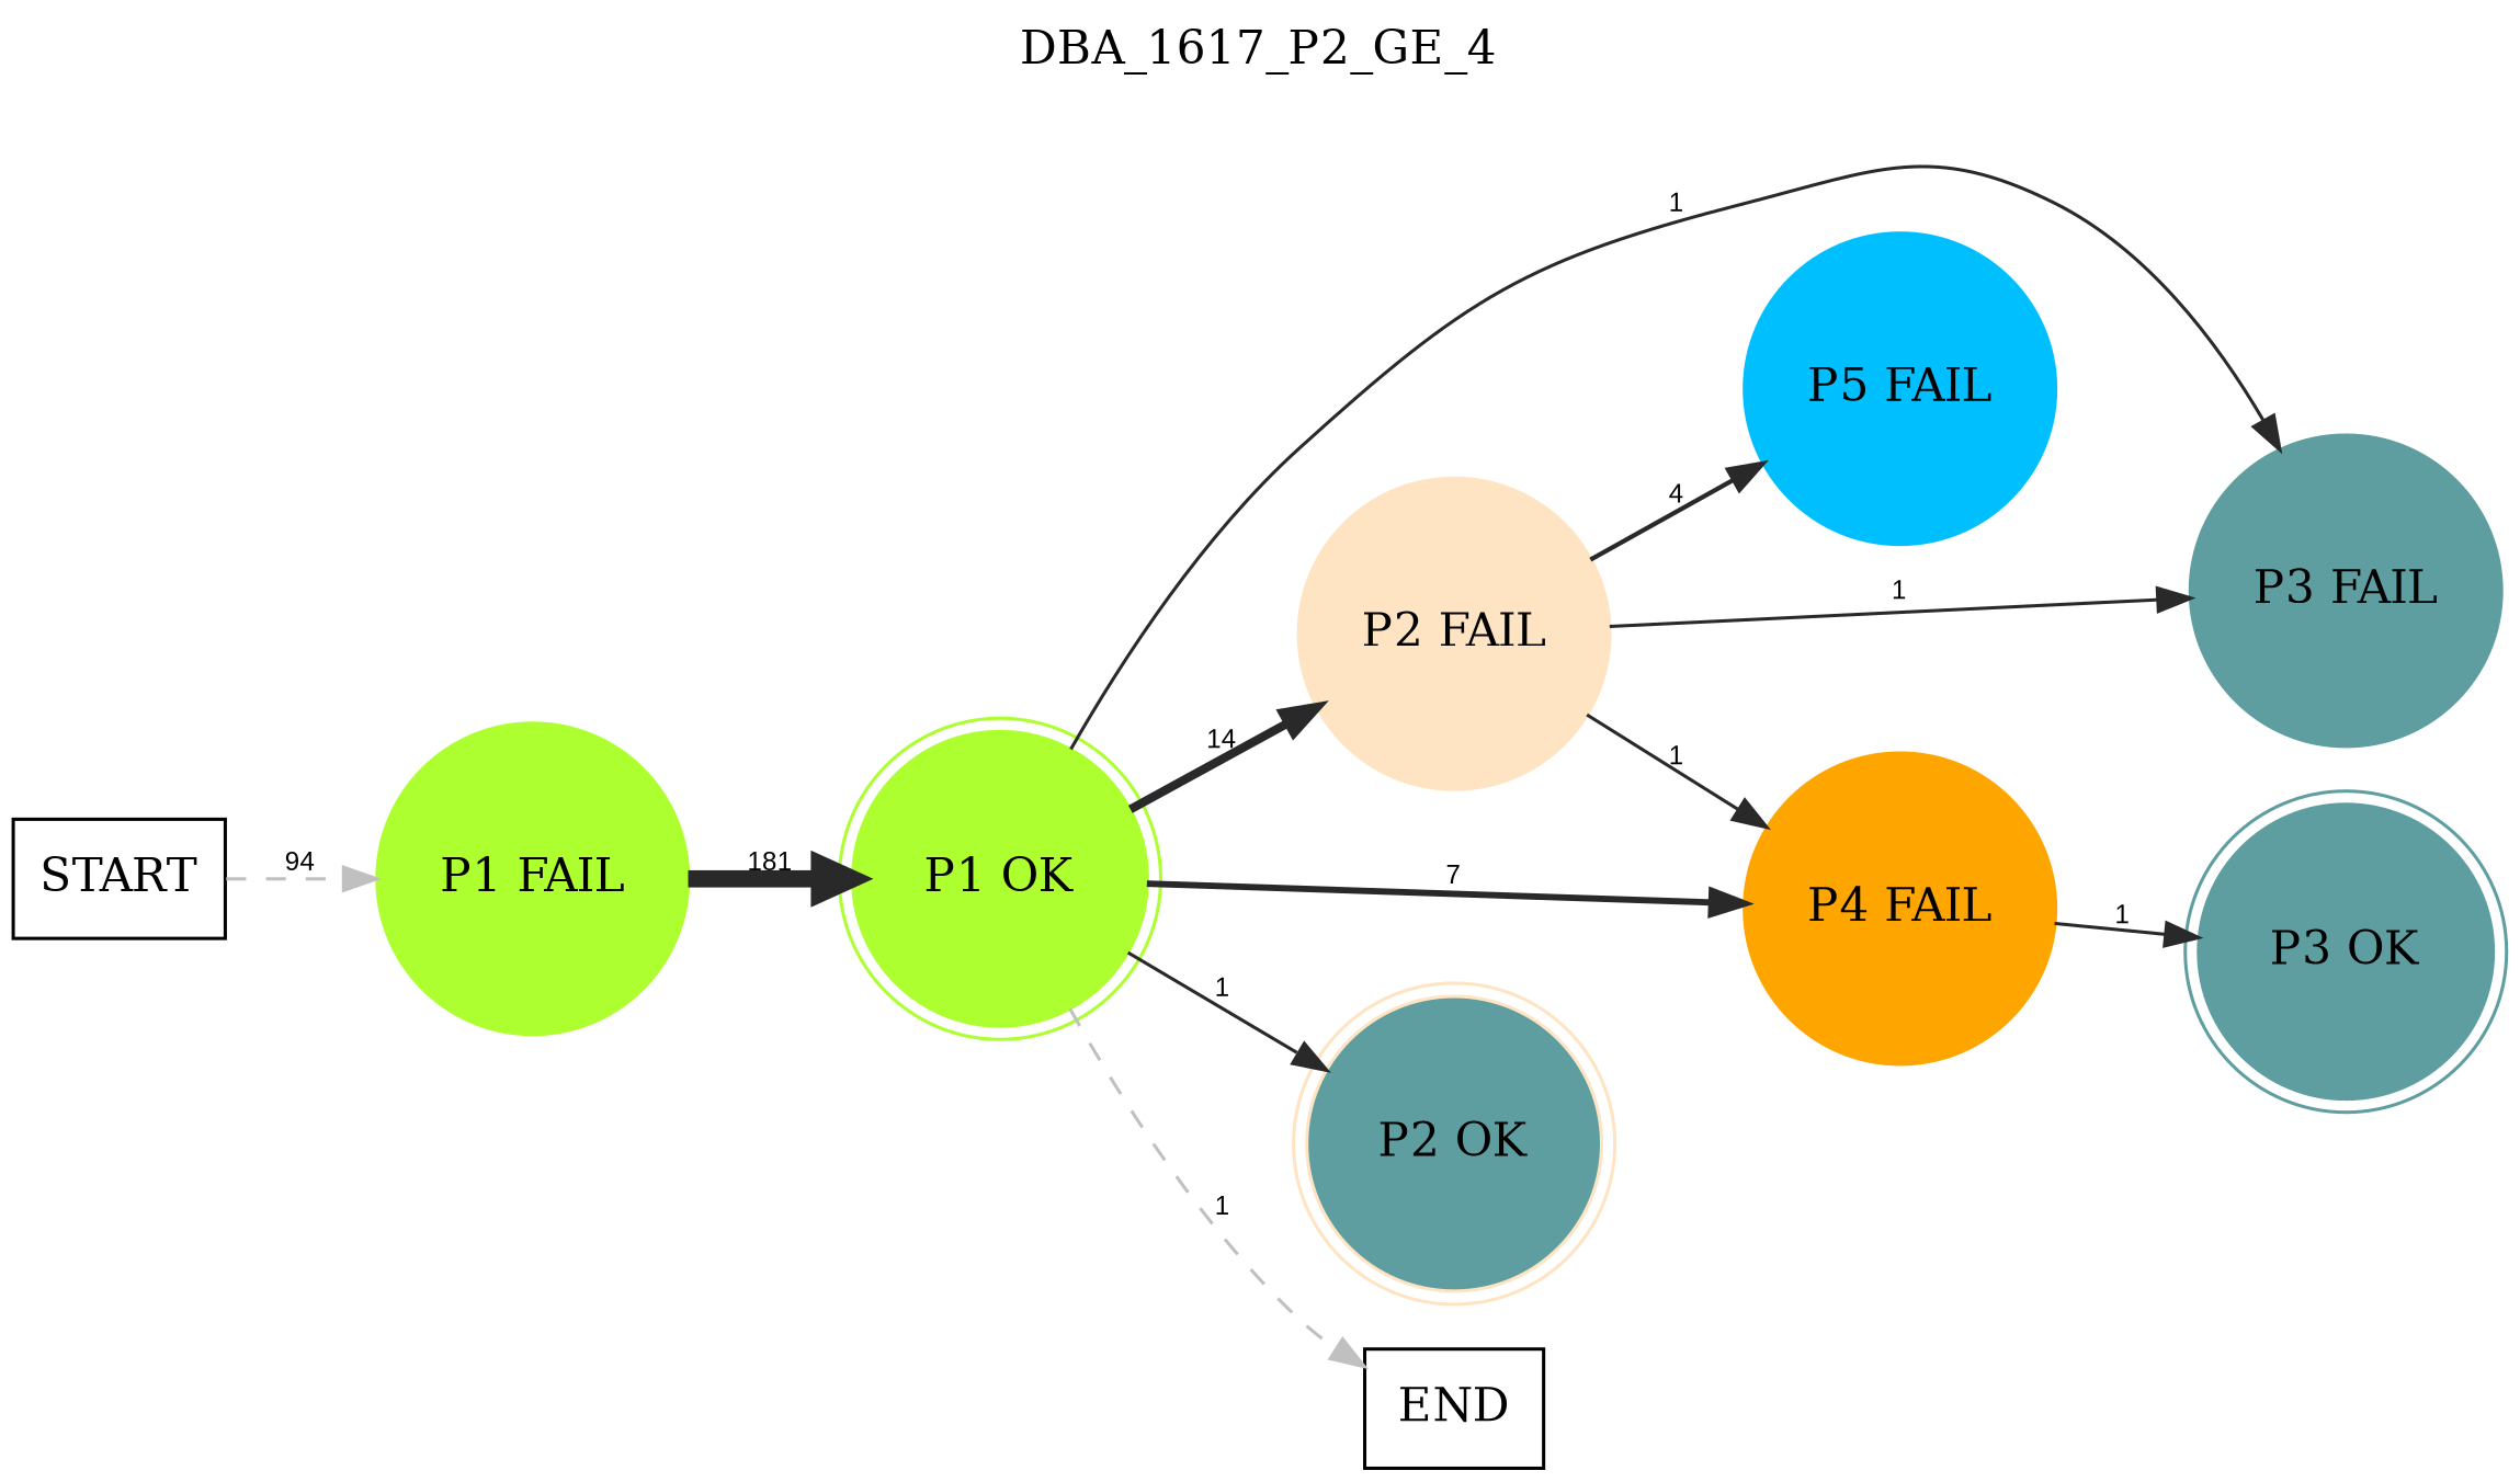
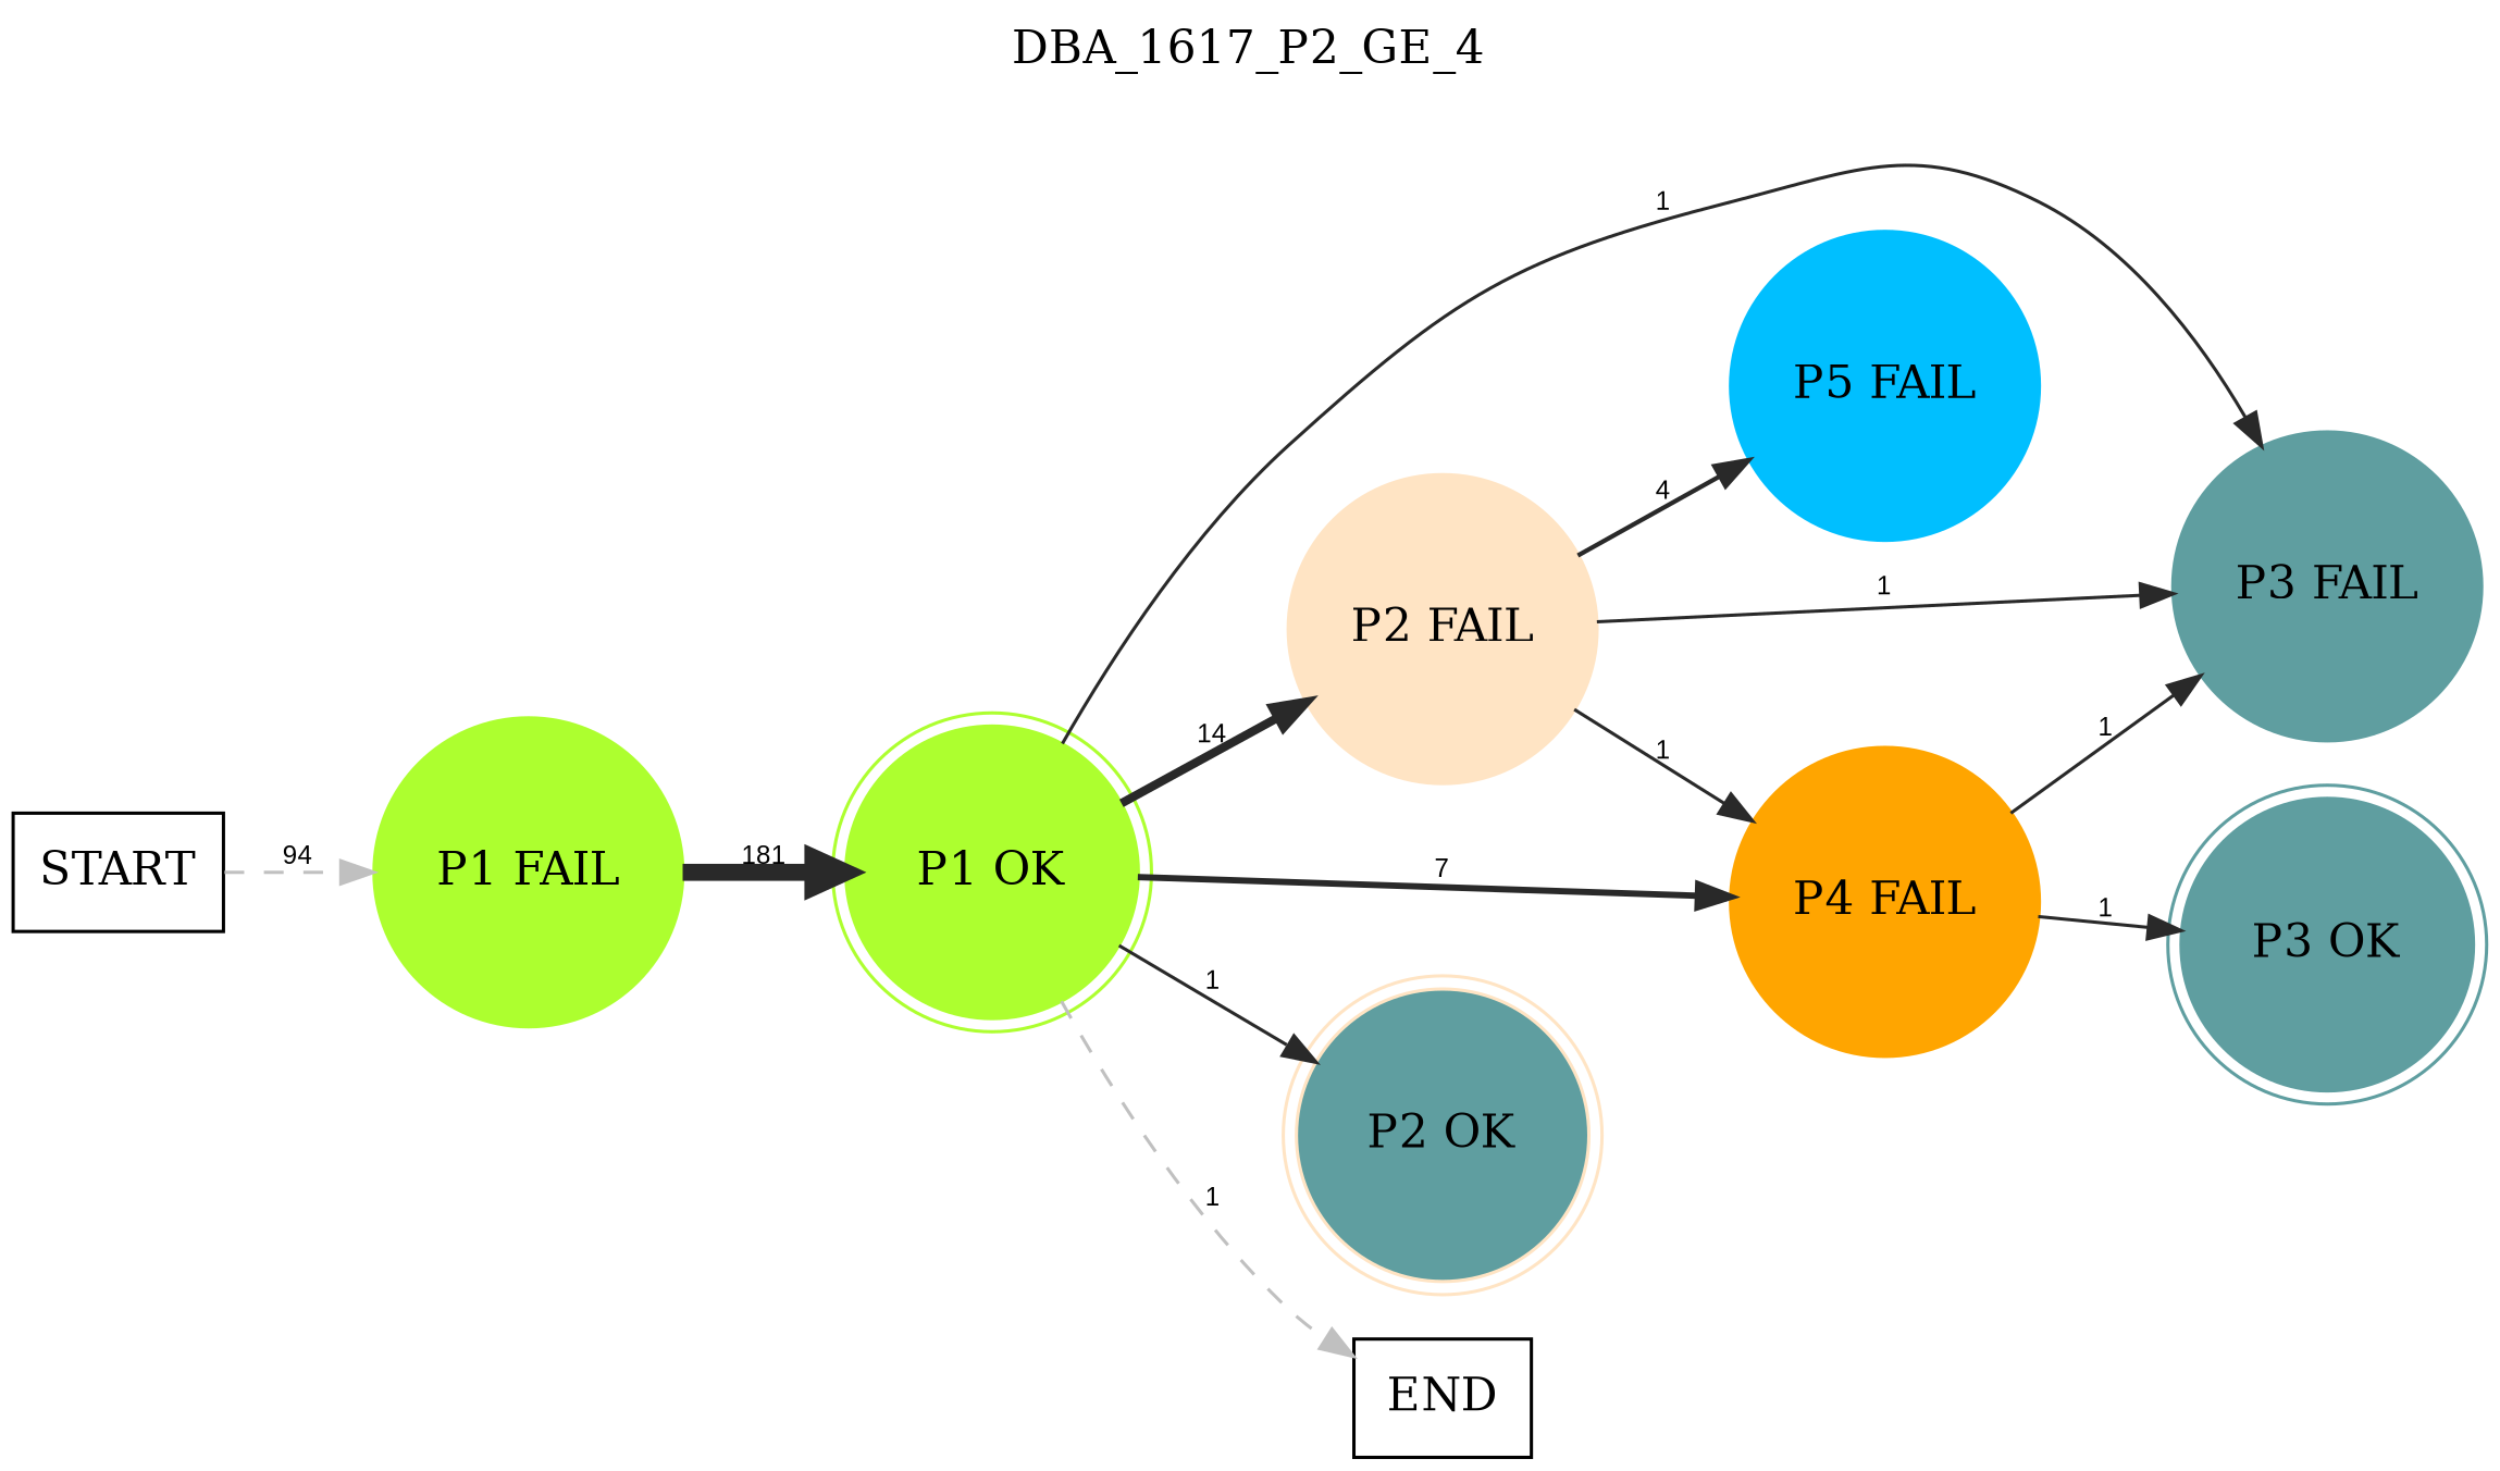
  digraph {
    label=DBA_1617_P2_GE_4
    labelloc=t
    rankdir=LR
    node [color=black shape=circle style=filled]
    edge [color=grey16 fontname=Arial fontsize=8 labelfloat=false penwidth=1]
    START [fillcolor=white shape=box]
    "P1 FAIL" [color=greenyellow]
    "P1 OK" [color=greenyellow peripheries=2]
    "P2 FAIL" [color=bisque]
    "P3 FAIL" [color=cadetblue]
    "P4 FAIL" [color=orange]
    "P2 OK" [color=bisque fillcolor=cadetblue peripheries=2]
    END [fillcolor=white shape=box]
    "P5 FAIL" [color=deepskyblue]
    "P3 OK" [color=cadetblue peripheries=2]
    START -> "P1 FAIL" [color=grey label=94 style=dashed penwidth=""]
    "P1 FAIL" -> "P1 OK" [label=181 penwidth=5.19849703126583]
    "P1 OK" -> "P2 FAIL" [label=14 penwidth=2.63905732961526]
    "P1 OK" -> "P3 FAIL" [label=1]
    "P1 OK" -> "P4 FAIL" [label=7 penwidth=1.94591014905531]
    "P1 OK" -> "P2 OK" [label=1]
    "P1 OK" -> END [color=grey label=1 style=dashed penwidth=""]
    "P2 FAIL" -> "P3 FAIL" [label=1]
    "P2 FAIL" -> "P4 FAIL" [label=1]
    "P2 FAIL" -> "P5 FAIL" [label=4 penwidth=1.38629436111989]
+   "P4 FAIL" -> "P3 FAIL" [label=1]
    "P4 FAIL" -> "P3 OK" [label=1]
  }
